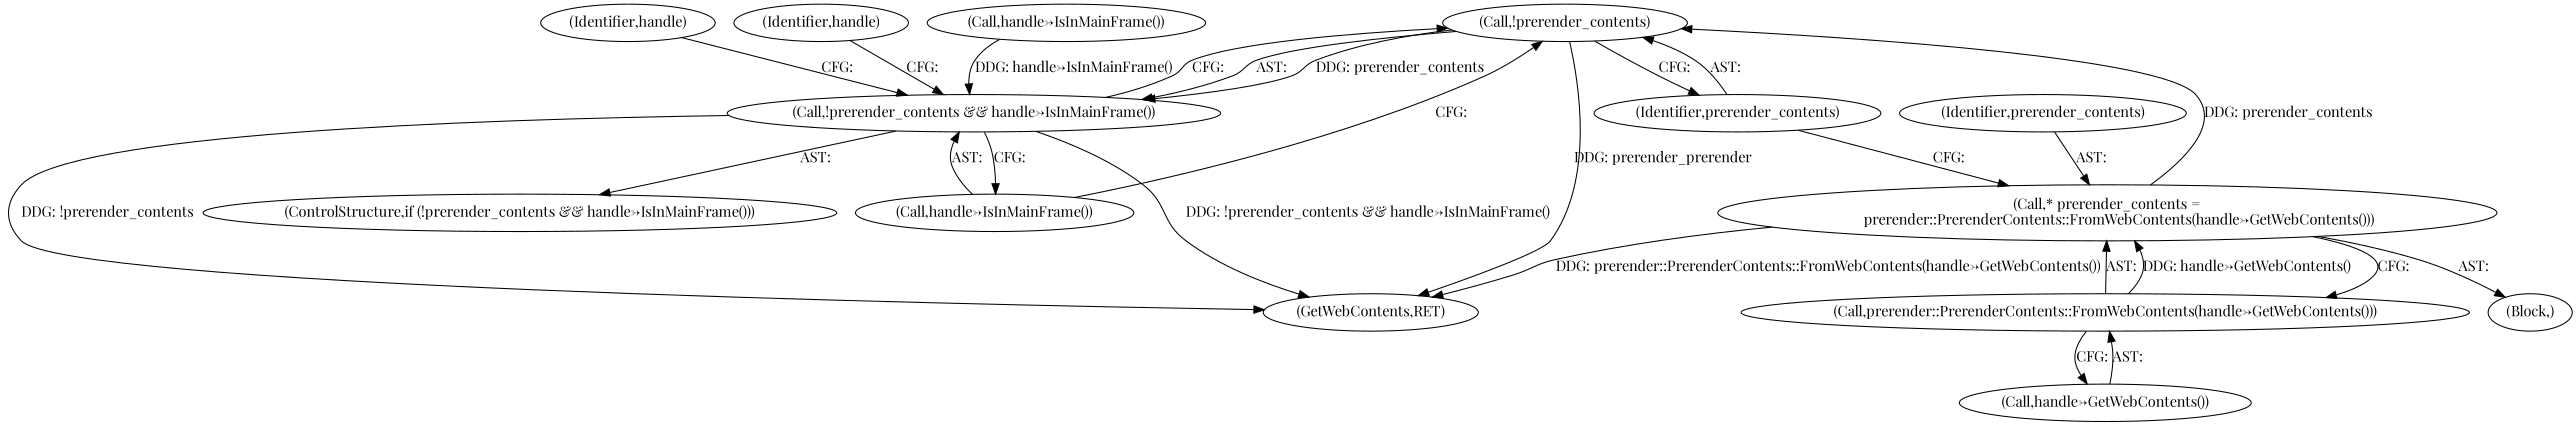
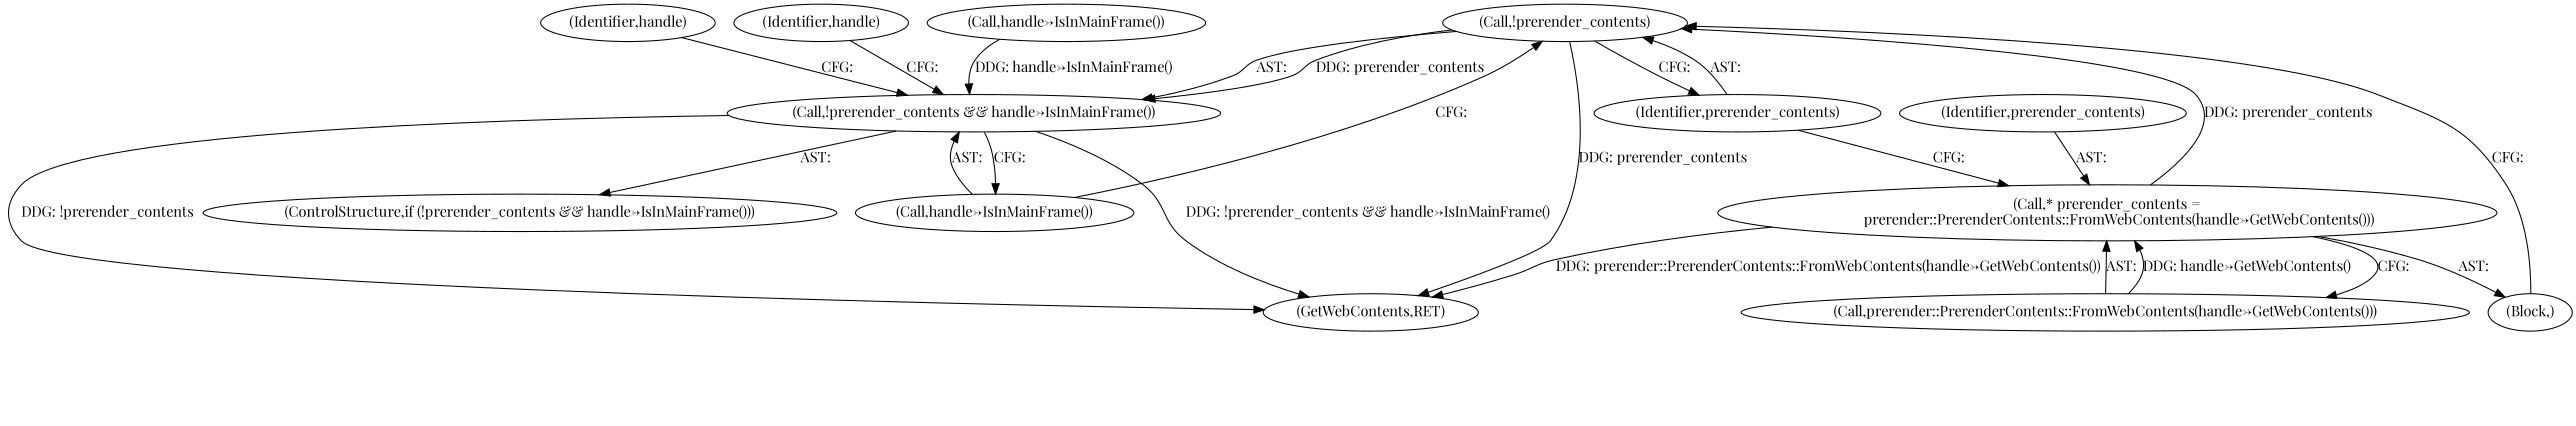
  digraph {
    fontname="Playfair Display"
    node [fontname="Playfair Display"]
    edge [fontname="Playfair Display"]
    n1 [label="(Call,!prerender_contents)"]
    n2 [label="(Call,!prerender_contents && handle->IsInMainFrame())"]
    n3 [label="(Identifier,prerender_contents)"]
    n4 [label="(GetWebContents,RET)"]
    n5 [label="(ControlStructure,if (!prerender_contents && handle->IsInMainFrame()))"]
    n6 [label="(Call,handle->IsInMainFrame())"]
    n7 [label="(Call,* prerender_contents =\n      prerender::PrerenderContents::FromWebContents(handle->GetWebContents()))"]
    n8 [label="(Call,prerender::PrerenderContents::FromWebContents(handle->GetWebContents()))"]
    n9 [label="(Block,)"]
-   n10 [label="(Call,handle->GetWebContents())"]
    n11 [label="(Identifier,handle)"]
    n12 [label="(Call,handle->IsInMainFrame())"]
    n13 [label="(Identifier,prerender_contents)"]
    n14 [label="(Identifier,handle)"]
    n1 -> n2 [label="AST: "]
    n1 -> n2 [label="DDG: prerender_contents"]
    n1 -> n3 [label="CFG: "]
-   n1 -> n4 [label="DDG: prerender_prerender"]
-   n2 -> n1 [label="CFG: "]
+   n1 -> n4 [label="DDG: prerender_contents"]
+   n9 -> n1 [label="CFG: "]
    n2 -> n4 [label="DDG: !prerender_contents"]
    n2 -> n4 [label="DDG: !prerender_contents && handle->IsInMainFrame()"]
    n2 -> n5 [label="AST: "]
    n2 -> n6 [label="CFG: "]
    n3 -> n1 [label="AST: "]
    n3 -> n7 [label="CFG: "]
    n6 -> n1 [label="CFG: "]
    n6 -> n2 [label="AST: "]
    n7 -> n1 [label="DDG: prerender_contents"]
    n7 -> n4 [label="DDG: prerender::PrerenderContents::FromWebContents(handle->GetWebContents())"]
    n7 -> n8 [label="CFG: "]
    n7 -> n9 [label="AST: "]
    n8 -> n7 [label="AST: "]
    n8 -> n7 [label="DDG: handle->GetWebContents()"]
-   n8 -> n10 [label="CFG: "]
-   n10 -> n8 [label="AST: "]
    n11 -> n2 [label="CFG: "]
    n12 -> n2 [label="DDG: handle->IsInMainFrame()"]
    n13 -> n7 [label="AST: "]
    n14 -> n2 [label="CFG: "]
  }
